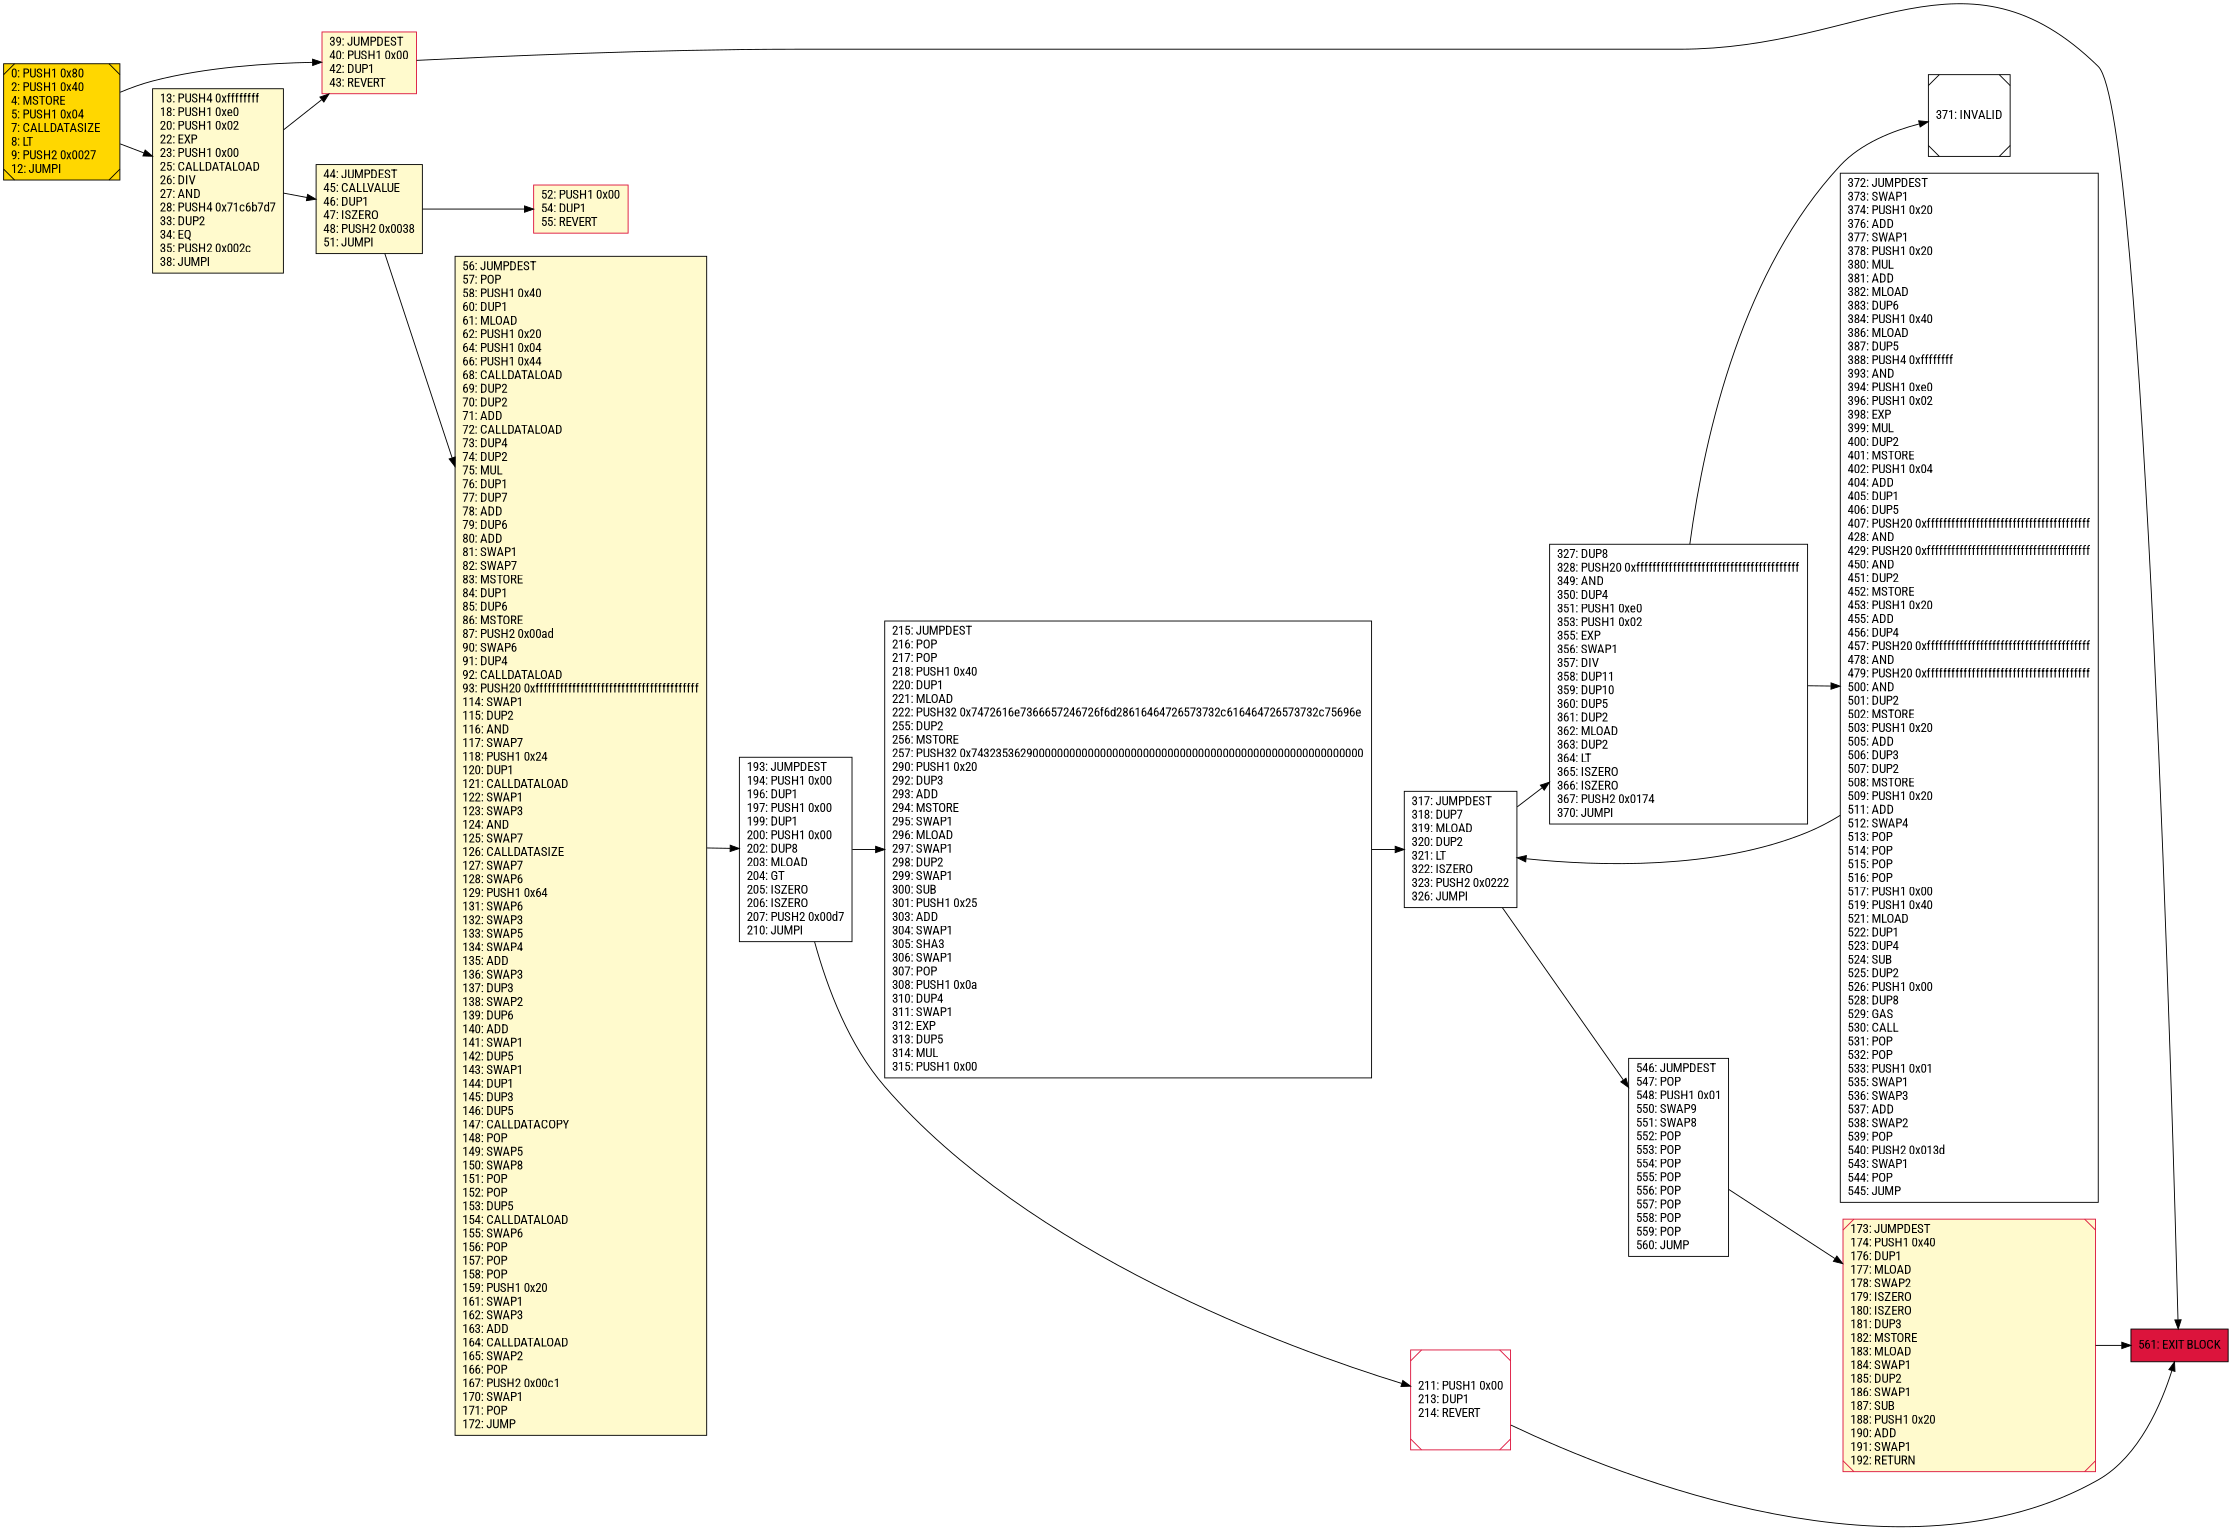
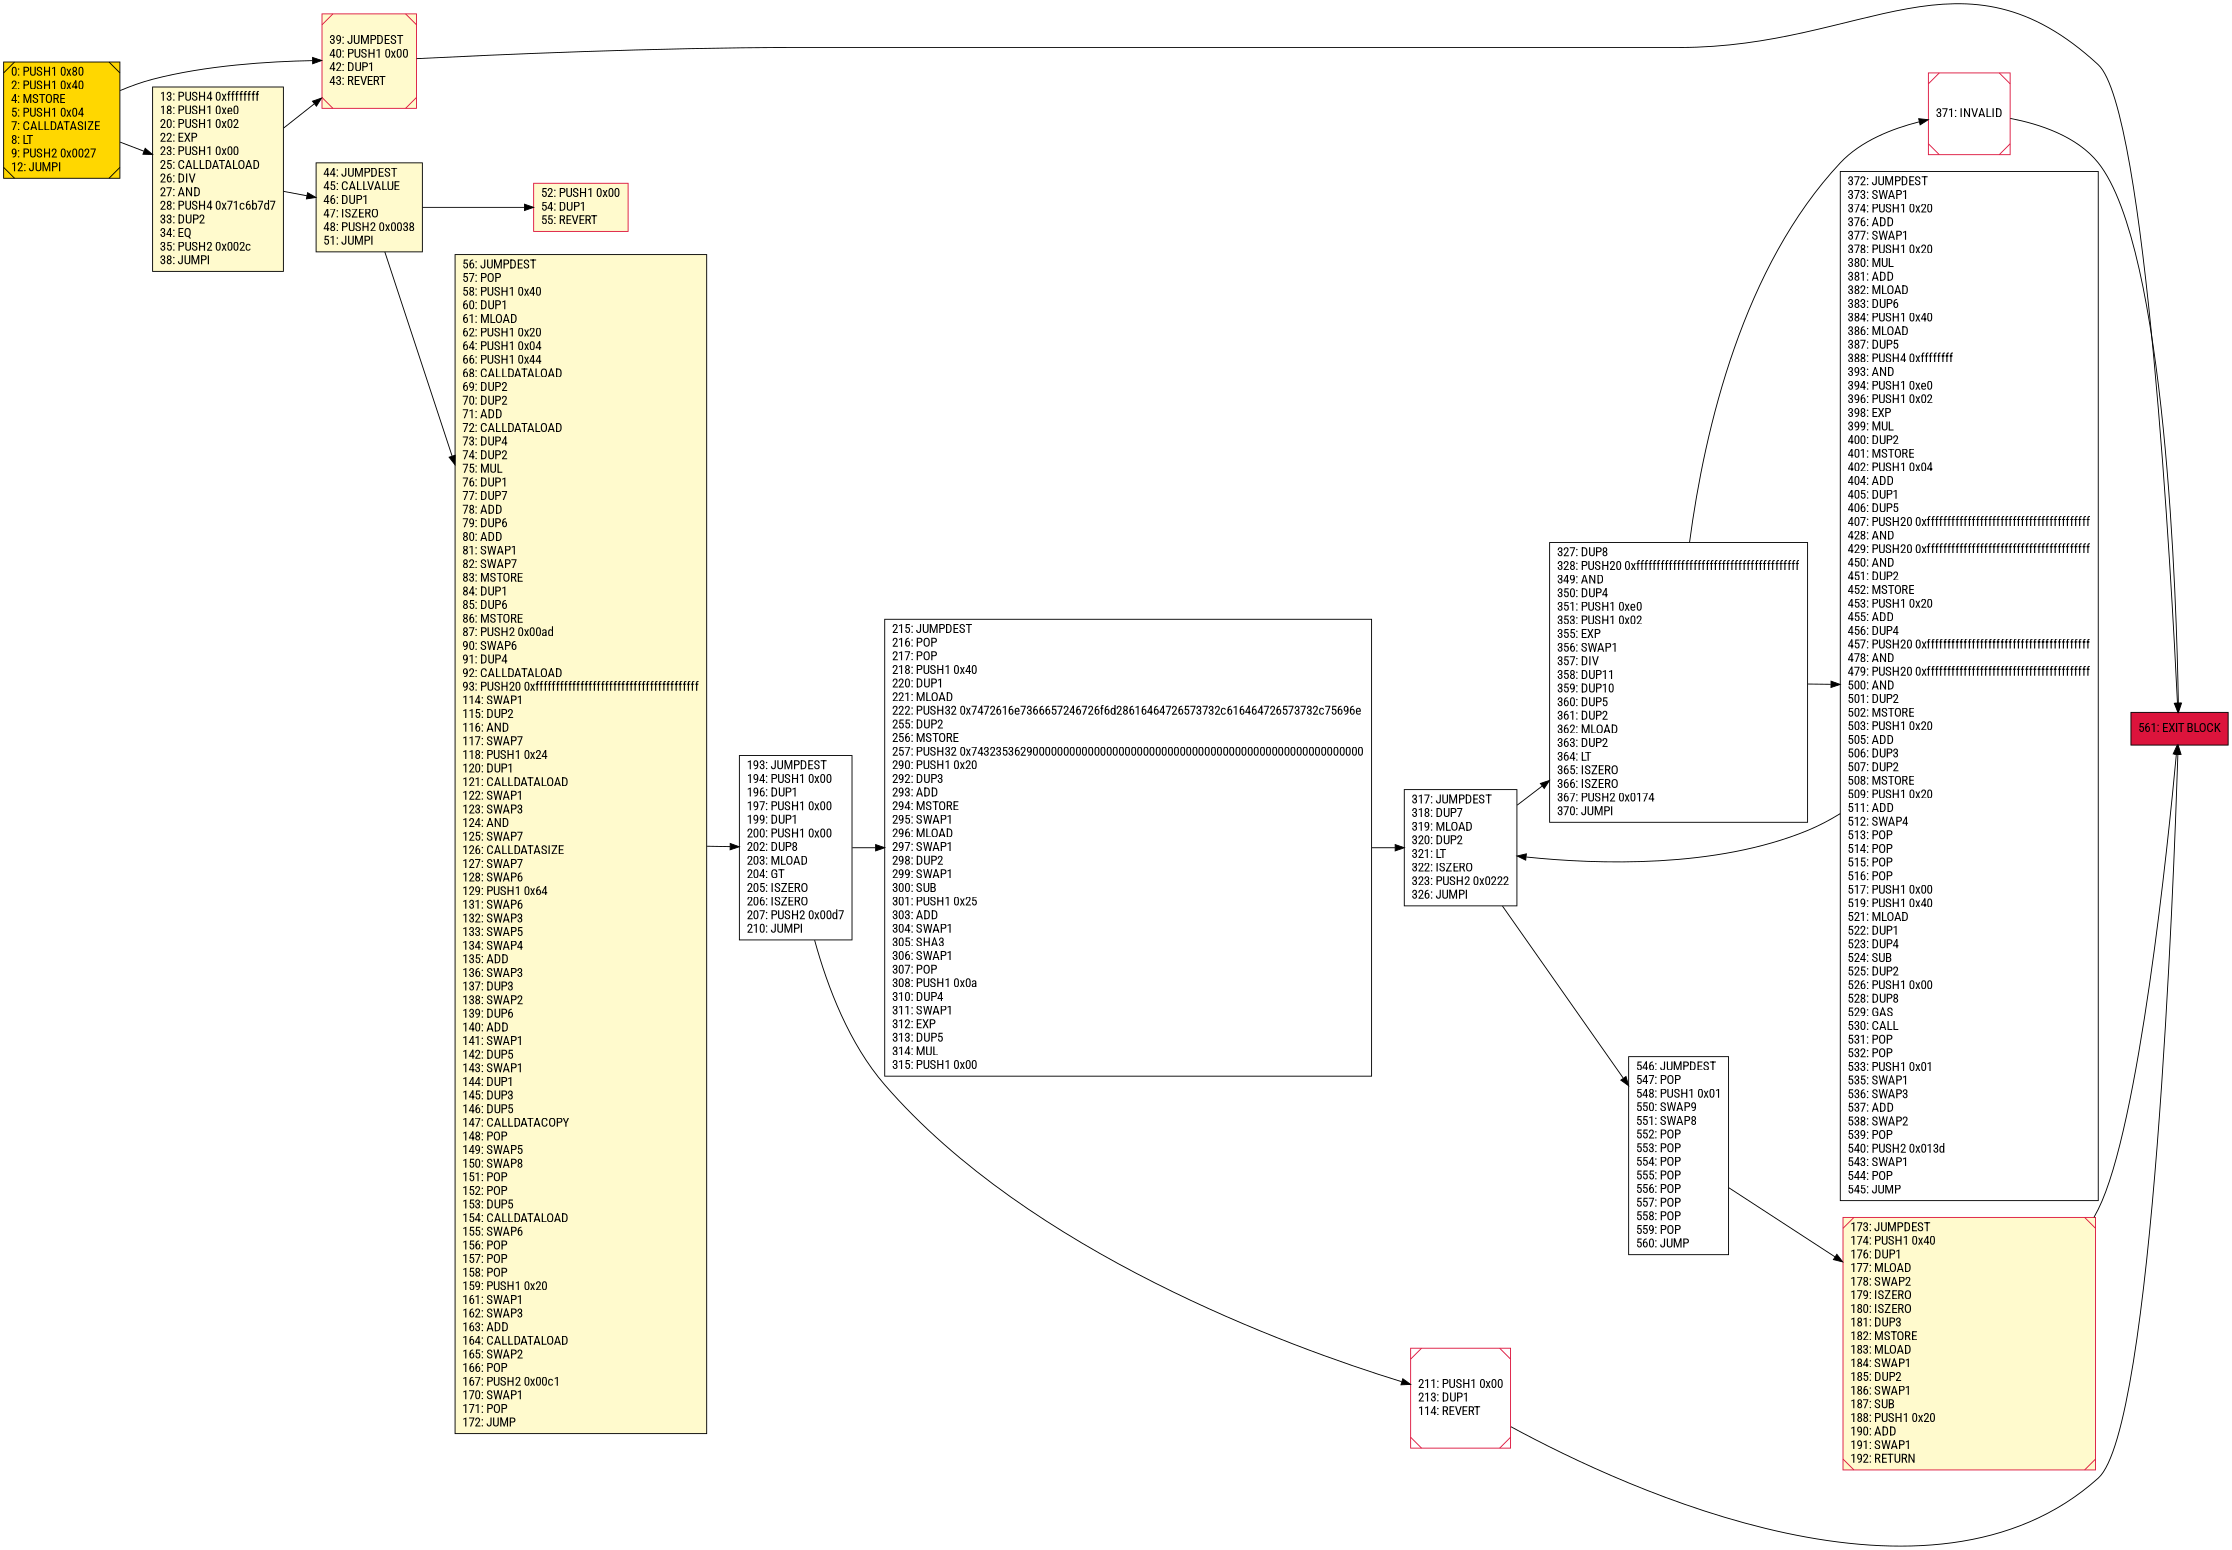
  digraph {
    fontname="Roboto Condensed"
    rankdir=LR
    node [color=black fillcolor=white fontcolor=black fontname="Roboto Condensed" shape=box style=filled]
    edge [fontname="Roboto Condensed"]
-   n1 [color=crimson fillcolor=lemonchiffon label="39: JUMPDEST\l40: PUSH1 0x00\l42: DUP1\l43: REVERT\l"]
+   n1 [color=crimson fillcolor=lemonchiffon label="39: JUMPDEST\l40: PUSH1 0x00\l42: DUP1\l43: REVERT\l" shape=Msquare]
    n2 [fillcolor=crimson label="561: EXIT BLOCK\l"]
    n3 [color=crimson fillcolor=lemonchiffon label="173: JUMPDEST\l174: PUSH1 0x40\l176: DUP1\l177: MLOAD\l178: SWAP2\l179: ISZERO\l180: ISZERO\l181: DUP3\l182: MSTORE\l183: MLOAD\l184: SWAP1\l185: DUP2\l186: SWAP1\l187: SUB\l188: PUSH1 0x20\l190: ADD\l191: SWAP1\l192: RETURN\l" shape=Msquare]
    n4 [fillcolor=lemonchiffon label="44: JUMPDEST\l45: CALLVALUE\l46: DUP1\l47: ISZERO\l48: PUSH2 0x0038\l51: JUMPI\l"]
    n5 [color=crimson fillcolor=lemonchiffon label="52: PUSH1 0x00\l54: DUP1\l55: REVERT\l"]
    n6 [fillcolor=lemonchiffon label="56: JUMPDEST\l57: POP\l58: PUSH1 0x40\l60: DUP1\l61: MLOAD\l62: PUSH1 0x20\l64: PUSH1 0x04\l66: PUSH1 0x44\l68: CALLDATALOAD\l69: DUP2\l70: DUP2\l71: ADD\l72: CALLDATALOAD\l73: DUP4\l74: DUP2\l75: MUL\l76: DUP1\l77: DUP7\l78: ADD\l79: DUP6\l80: ADD\l81: SWAP1\l82: SWAP7\l83: MSTORE\l84: DUP1\l85: DUP6\l86: MSTORE\l87: PUSH2 0x00ad\l90: SWAP6\l91: DUP4\l92: CALLDATALOAD\l93: PUSH20 0xffffffffffffffffffffffffffffffffffffffff\l114: SWAP1\l115: DUP2\l116: AND\l117: SWAP7\l118: PUSH1 0x24\l120: DUP1\l121: CALLDATALOAD\l122: SWAP1\l123: SWAP3\l124: AND\l125: SWAP7\l126: CALLDATASIZE\l127: SWAP7\l128: SWAP6\l129: PUSH1 0x64\l131: SWAP6\l132: SWAP3\l133: SWAP5\l134: SWAP4\l135: ADD\l136: SWAP3\l137: DUP3\l138: SWAP2\l139: DUP6\l140: ADD\l141: SWAP1\l142: DUP5\l143: SWAP1\l144: DUP1\l145: DUP3\l146: DUP5\l147: CALLDATACOPY\l148: POP\l149: SWAP5\l150: SWAP8\l151: POP\l152: POP\l153: DUP5\l154: CALLDATALOAD\l155: SWAP6\l156: POP\l157: POP\l158: POP\l159: PUSH1 0x20\l161: SWAP1\l162: SWAP3\l163: ADD\l164: CALLDATALOAD\l165: SWAP2\l166: POP\l167: PUSH2 0x00c1\l170: SWAP1\l171: POP\l172: JUMP\l"]
    n7 [label="193: JUMPDEST\l194: PUSH1 0x00\l196: DUP1\l197: PUSH1 0x00\l199: DUP1\l200: PUSH1 0x00\l202: DUP8\l203: MLOAD\l204: GT\l205: ISZERO\l206: ISZERO\l207: PUSH2 0x00d7\l210: JUMPI\l"]
    n8 [label="215: JUMPDEST\l216: POP\l217: POP\l218: PUSH1 0x40\l220: DUP1\l221: MLOAD\l222: PUSH32 0x7472616e7366657246726f6d28616464726573732c616464726573732c75696e\l255: DUP2\l256: MSTORE\l257: PUSH32 0x7432353629000000000000000000000000000000000000000000000000000000\l290: PUSH1 0x20\l292: DUP3\l293: ADD\l294: MSTORE\l295: SWAP1\l296: MLOAD\l297: SWAP1\l298: DUP2\l299: SWAP1\l300: SUB\l301: PUSH1 0x25\l303: ADD\l304: SWAP1\l305: SHA3\l306: SWAP1\l307: POP\l308: PUSH1 0x0a\l310: DUP4\l311: SWAP1\l312: EXP\l313: DUP5\l314: MUL\l315: PUSH1 0x00\l"]
-   n9 [color=crimson label="211: PUSH1 0x00\l213: DUP1\l214: REVERT\l" shape=Msquare]
+   n9 [color=crimson label="211: PUSH1 0x00\l213: DUP1\l114: REVERT\l" shape=Msquare]
    n10 [label="317: JUMPDEST\l318: DUP7\l319: MLOAD\l320: DUP2\l321: LT\l322: ISZERO\l323: PUSH2 0x0222\l326: JUMPI\l"]
-   n11 [label="371: INVALID\l" shape=Msquare]
+   n11 [color=crimson label="371: INVALID\l" shape=Msquare]
    n12 [label="327: DUP8\l328: PUSH20 0xffffffffffffffffffffffffffffffffffffffff\l349: AND\l350: DUP4\l351: PUSH1 0xe0\l353: PUSH1 0x02\l355: EXP\l356: SWAP1\l357: DIV\l358: DUP11\l359: DUP10\l360: DUP5\l361: DUP2\l362: MLOAD\l363: DUP2\l364: LT\l365: ISZERO\l366: ISZERO\l367: PUSH2 0x0174\l370: JUMPI\l"]
    n13 [label="546: JUMPDEST\l547: POP\l548: PUSH1 0x01\l550: SWAP9\l551: SWAP8\l552: POP\l553: POP\l554: POP\l555: POP\l556: POP\l557: POP\l558: POP\l559: POP\l560: JUMP\l"]
    n14 [label="372: JUMPDEST\l373: SWAP1\l374: PUSH1 0x20\l376: ADD\l377: SWAP1\l378: PUSH1 0x20\l380: MUL\l381: ADD\l382: MLOAD\l383: DUP6\l384: PUSH1 0x40\l386: MLOAD\l387: DUP5\l388: PUSH4 0xffffffff\l393: AND\l394: PUSH1 0xe0\l396: PUSH1 0x02\l398: EXP\l399: MUL\l400: DUP2\l401: MSTORE\l402: PUSH1 0x04\l404: ADD\l405: DUP1\l406: DUP5\l407: PUSH20 0xffffffffffffffffffffffffffffffffffffffff\l428: AND\l429: PUSH20 0xffffffffffffffffffffffffffffffffffffffff\l450: AND\l451: DUP2\l452: MSTORE\l453: PUSH1 0x20\l455: ADD\l456: DUP4\l457: PUSH20 0xffffffffffffffffffffffffffffffffffffffff\l478: AND\l479: PUSH20 0xffffffffffffffffffffffffffffffffffffffff\l500: AND\l501: DUP2\l502: MSTORE\l503: PUSH1 0x20\l505: ADD\l506: DUP3\l507: DUP2\l508: MSTORE\l509: PUSH1 0x20\l511: ADD\l512: SWAP4\l513: POP\l514: POP\l515: POP\l516: POP\l517: PUSH1 0x00\l519: PUSH1 0x40\l521: MLOAD\l522: DUP1\l523: DUP4\l524: SUB\l525: DUP2\l526: PUSH1 0x00\l528: DUP8\l529: GAS\l530: CALL\l531: POP\l532: POP\l533: PUSH1 0x01\l535: SWAP1\l536: SWAP3\l537: ADD\l538: SWAP2\l539: POP\l540: PUSH2 0x013d\l543: SWAP1\l544: POP\l545: JUMP\l"]
    n15 [fillcolor=gold label="0: PUSH1 0x80\l2: PUSH1 0x40\l4: MSTORE\l5: PUSH1 0x04\l7: CALLDATASIZE\l8: LT\l9: PUSH2 0x0027\l12: JUMPI\l" shape=Msquare]
    n16 [fillcolor=lemonchiffon label="13: PUSH4 0xffffffff\l18: PUSH1 0xe0\l20: PUSH1 0x02\l22: EXP\l23: PUSH1 0x00\l25: CALLDATALOAD\l26: DIV\l27: AND\l28: PUSH4 0x71c6b7d7\l33: DUP2\l34: EQ\l35: PUSH2 0x002c\l38: JUMPI\l"]
    n1 -> n2
    n3 -> n2
    n4 -> n5
    n4 -> n6
    n6 -> n7
    n7 -> n8
    n7 -> n9
    n8 -> n10
    n9 -> n2
    n10 -> n12
    n10 -> n13
+   n11 -> n2
    n12 -> n11
    n12 -> n14
    n13 -> n3
    n14 -> n10
    n15 -> n1
    n15 -> n16
    n16 -> n1
    n16 -> n4
  }
